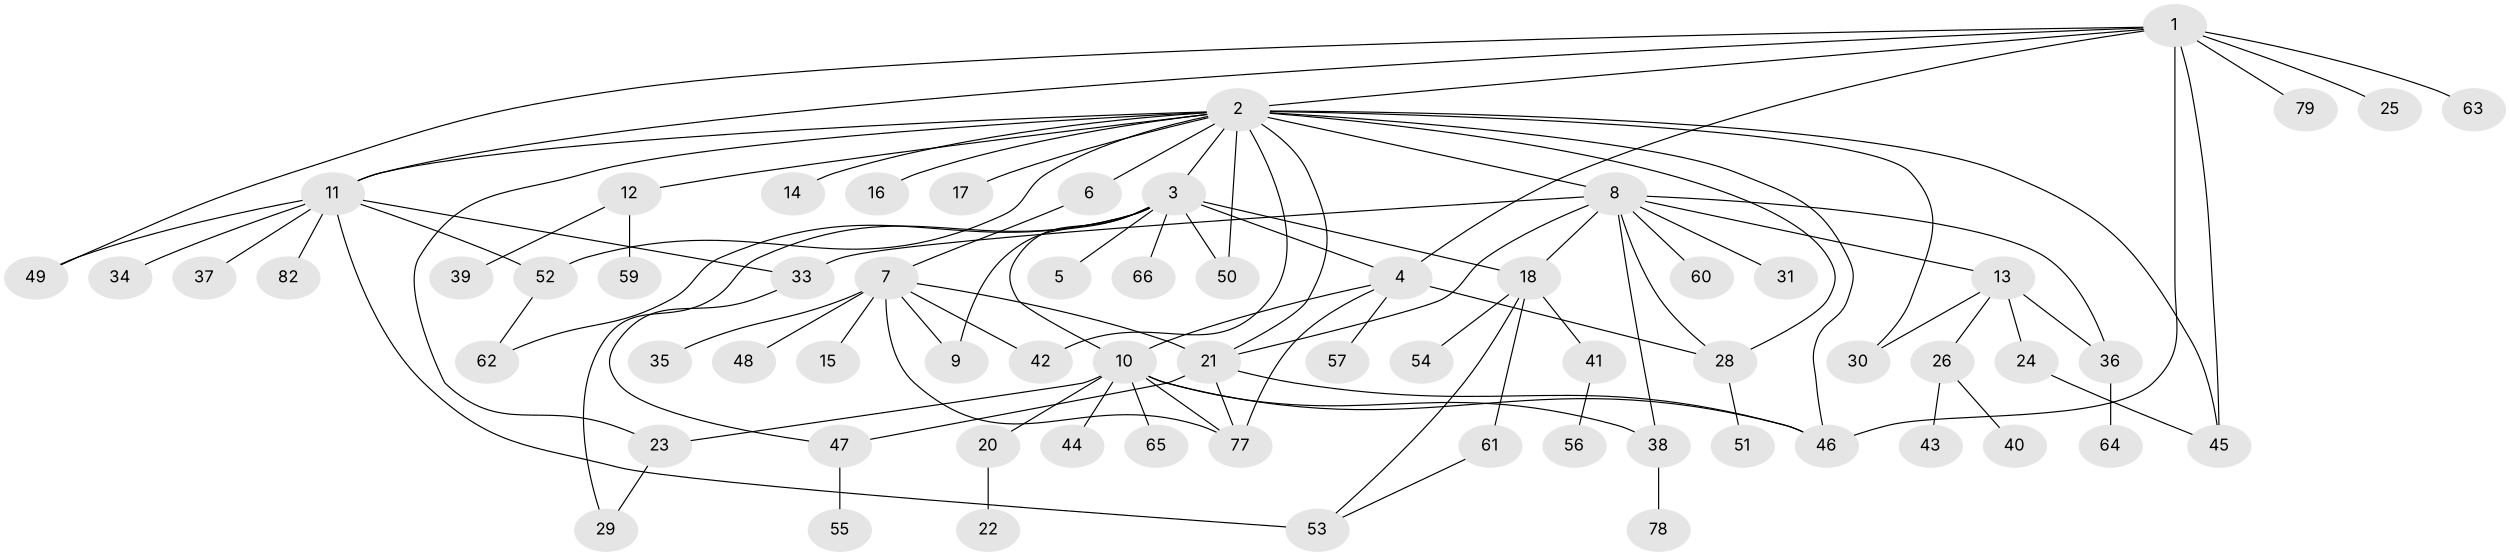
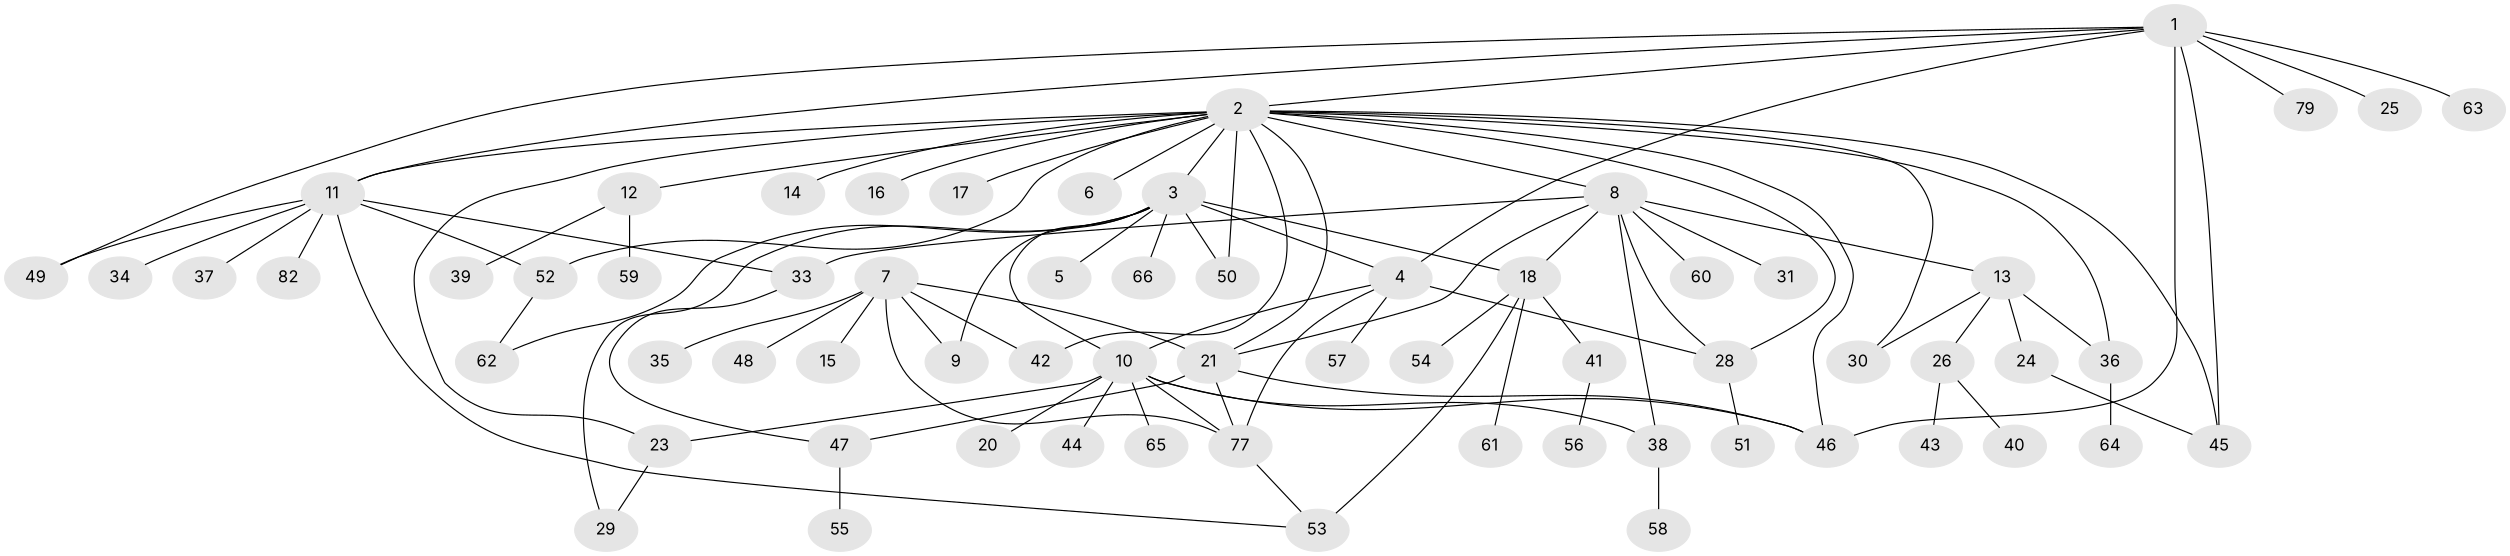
  graph {
    fontname=Inter
    node [color=gray90 fontname=Inter style=filled]
    edge [fontname=Inter]
    1
    2
    4
    11
    n5 [label=79]
    25
    45
    46
    49
    63
    3
    6
    8
    12
    14
    16
    17
    21
    23
    28
    30
    36
    42
    50
    52
    10
    n27 [label=77]
    57
    33
    n30 [label=82]
    34
    37
    53
    5
    9
    18
    29
    62
    66
    7
    38
    13
    31
    60
    39
    59
    47
    51
    64
    20
    44
    65
    41
    54
    61
-   58 [label=78]
+   58
    24
    26
    15
    35
    48
-   22
    40
    43
    56
    55
    1 -- 2
    1 -- 4
    1 -- 11
    1 -- n5
    1 -- 25
    1 -- 45
    1 -- 46
    1 -- 49
    1 -- 63
    2 -- 11
    2 -- 45
    2 -- 46
    2 -- 3
    2 -- 6
    2 -- 8
    2 -- 12
    2 -- 14
    2 -- 16
    2 -- 17
    2 -- 21
    2 -- 23
    2 -- 28
    2 -- 30
-   8 -- 36
+   2 -- 36
    2 -- 42
    2 -- 50
    2 -- 52
    4 -- 28
    4 -- 10
    4 -- n27
    4 -- 57
    11 -- 49
    11 -- 52
    11 -- 33
    11 -- n30
    11 -- 34
    11 -- 37
    11 -- 53
    3 -- 4
    3 -- 50
    3 -- 10
    3 -- 5
    3 -- 9
    3 -- 18
    3 -- 29
    3 -- 62
    3 -- 66
-   6 -- 7
    8 -- 21
    8 -- 28
    8 -- 33
    8 -- 18
    8 -- 38
    8 -- 13
    8 -- 31
    8 -- 60
    12 -- 39
    12 -- 59
    21 -- 46
    21 -- n27
    21 -- 47
    23 -- 29
    28 -- 51
    36 -- 64
    52 -- 62
    10 -- 46
    10 -- 23
    10 -- n27
    10 -- 38
    10 -- 20
    10 -- 44
    10 -- 65
-   61 -- 53
+   n27 -- 53
    33 -- 47
    18 -- 53
    18 -- 41
    18 -- 54
    18 -- 61
    7 -- 21
    7 -- 42
    7 -- n27
    7 -- 9
    7 -- 15
    7 -- 35
    7 -- 48
    38 -- 58
    13 -- 30
    13 -- 36
    13 -- 24
    13 -- 26
    47 -- 55
-   20 -- 22
    41 -- 56
    24 -- 45
    26 -- 40
    26 -- 43
  }
